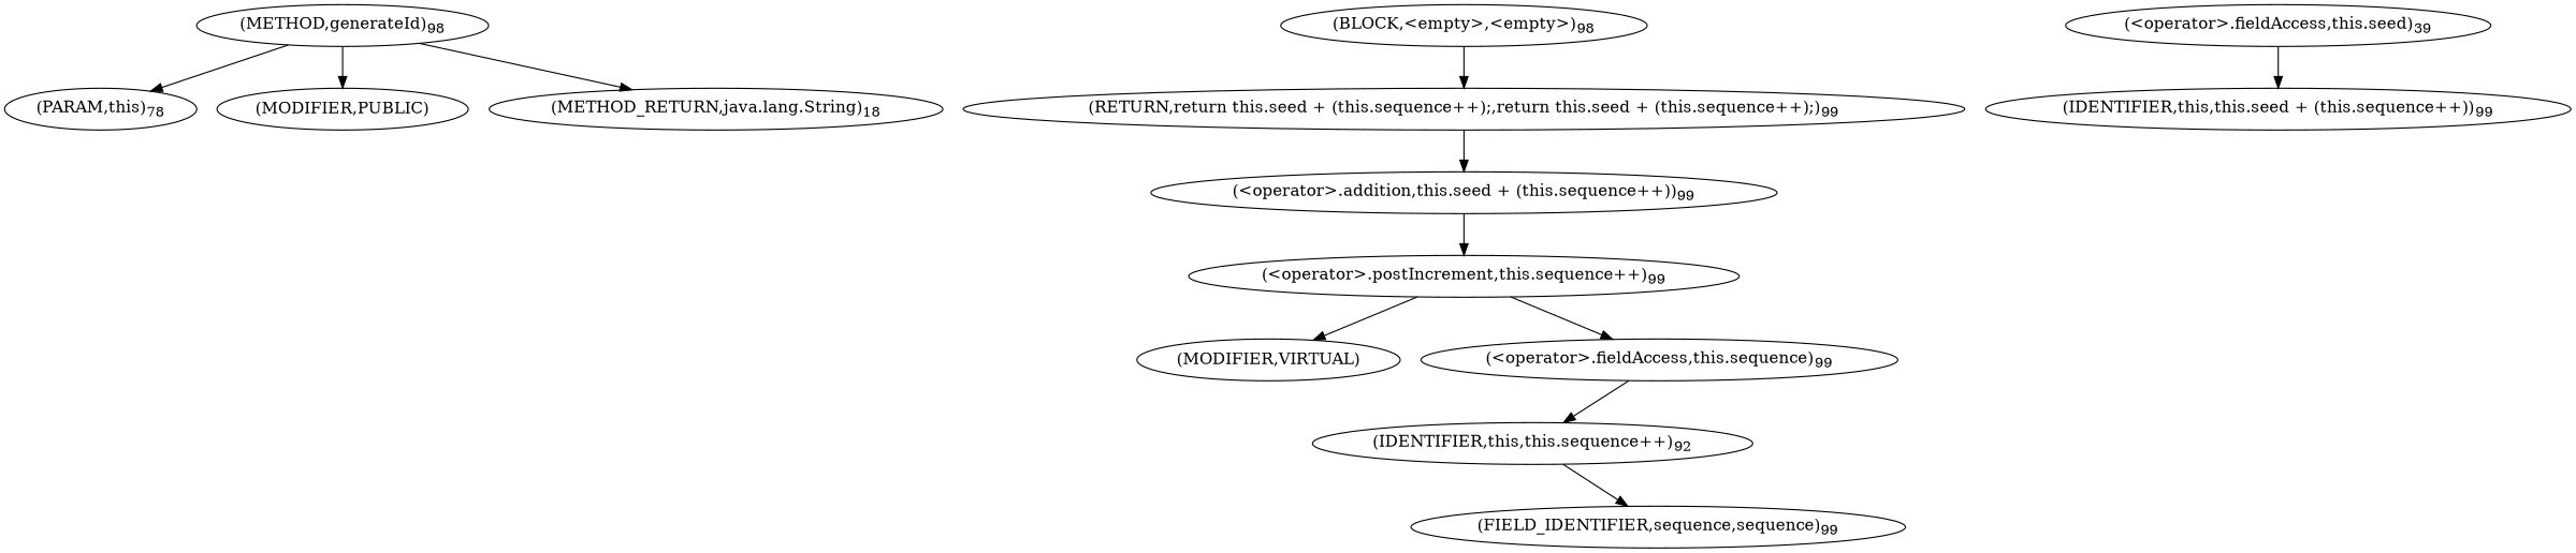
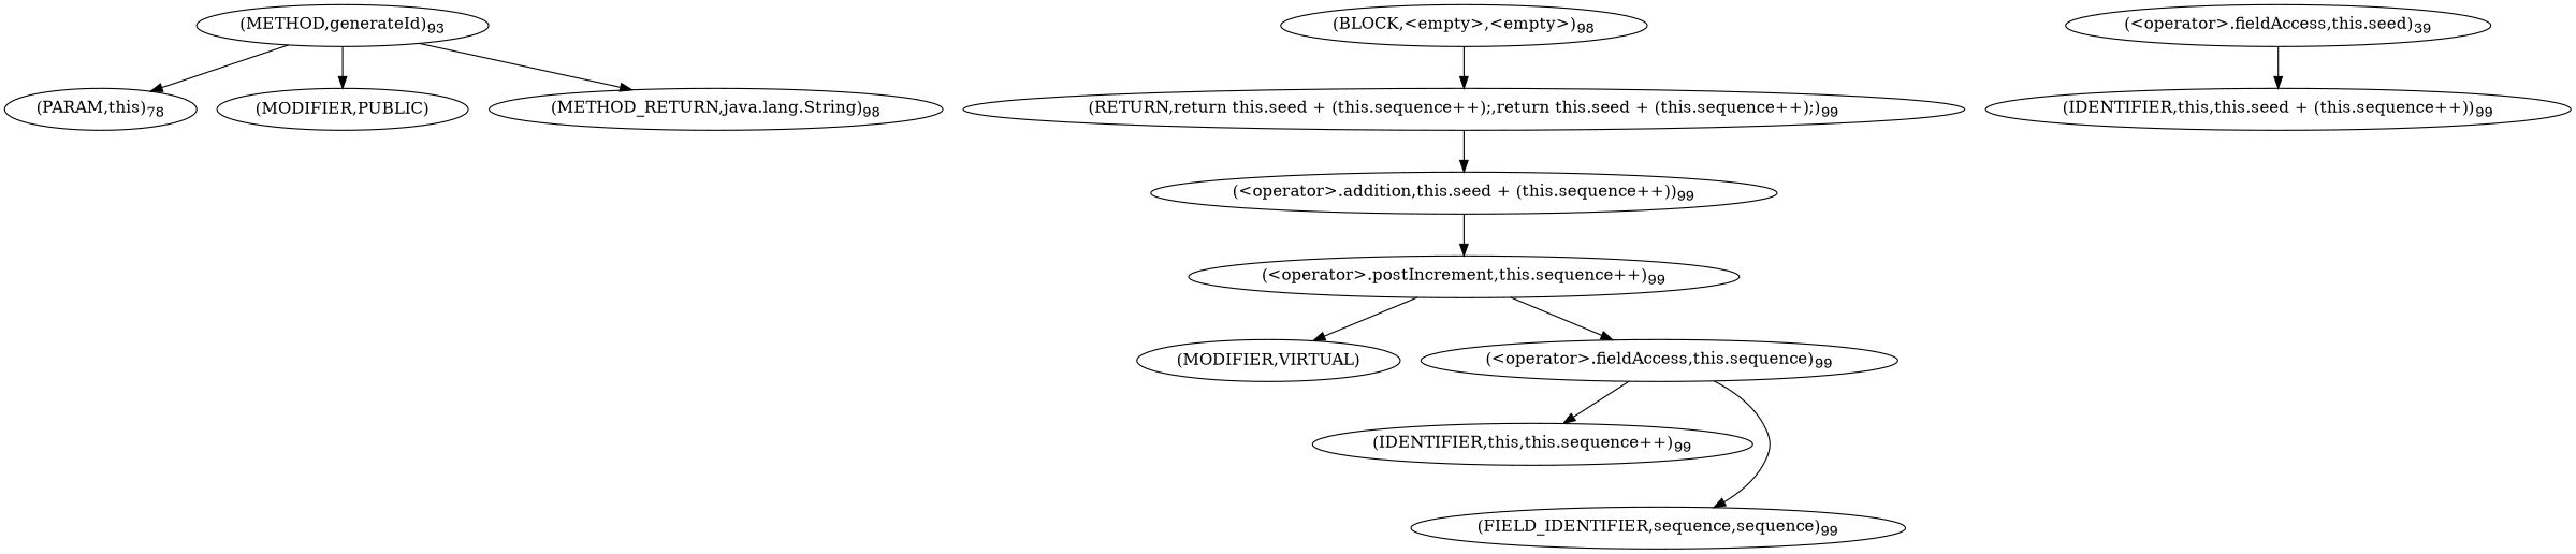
  digraph {
-   n1 [label=<(METHOD,generateId)<SUB>98</SUB>>]
+   n1 [label=<(METHOD,generateId)<SUB>93</SUB>>]
    n2 [label=<(PARAM,this)<SUB>78</SUB>>]
    n3 [label=<(MODIFIER,PUBLIC)>]
-   n4 [label=<(METHOD_RETURN,java.lang.String)<SUB>18</SUB>>]
+   n4 [label=<(METHOD_RETURN,java.lang.String)<SUB>98</SUB>>]
    n5 [label=<(BLOCK,&lt;empty&gt;,&lt;empty&gt;)<SUB>98</SUB>>]
    n6 [label=<(RETURN,return this.seed + (this.sequence++);,return this.seed + (this.sequence++);)<SUB>99</SUB>>]
    n7 [label=<(MODIFIER,VIRTUAL)>]
    n8 [label=<(&lt;operator&gt;.addition,this.seed + (this.sequence++))<SUB>99</SUB>>]
    n9 [label=<(&lt;operator&gt;.postIncrement,this.sequence++)<SUB>99</SUB>>]
    n10 [label=<(&lt;operator&gt;.fieldAccess,this.seed)<SUB>39</SUB>>]
    n11 [label=<(IDENTIFIER,this,this.seed + (this.sequence++))<SUB>99</SUB>>]
    n12 [label=<(&lt;operator&gt;.fieldAccess,this.sequence)<SUB>99</SUB>>]
-   n13 [label=<(IDENTIFIER,this,this.sequence++)<SUB>92</SUB>>]
+   n13 [label=<(IDENTIFIER,this,this.sequence++)<SUB>99</SUB>>]
    n14 [label=<(FIELD_IDENTIFIER,sequence,sequence)<SUB>99</SUB>>]
    n1 -> n2
    n1 -> n3
    n1 -> n4
    n5 -> n6
    n6 -> n8
    n8 -> n9
    n9 -> n7
    n9 -> n12
    n10 -> n11
    n12 -> n13
-   n13 -> n14
+   n12 -> n14
  }
